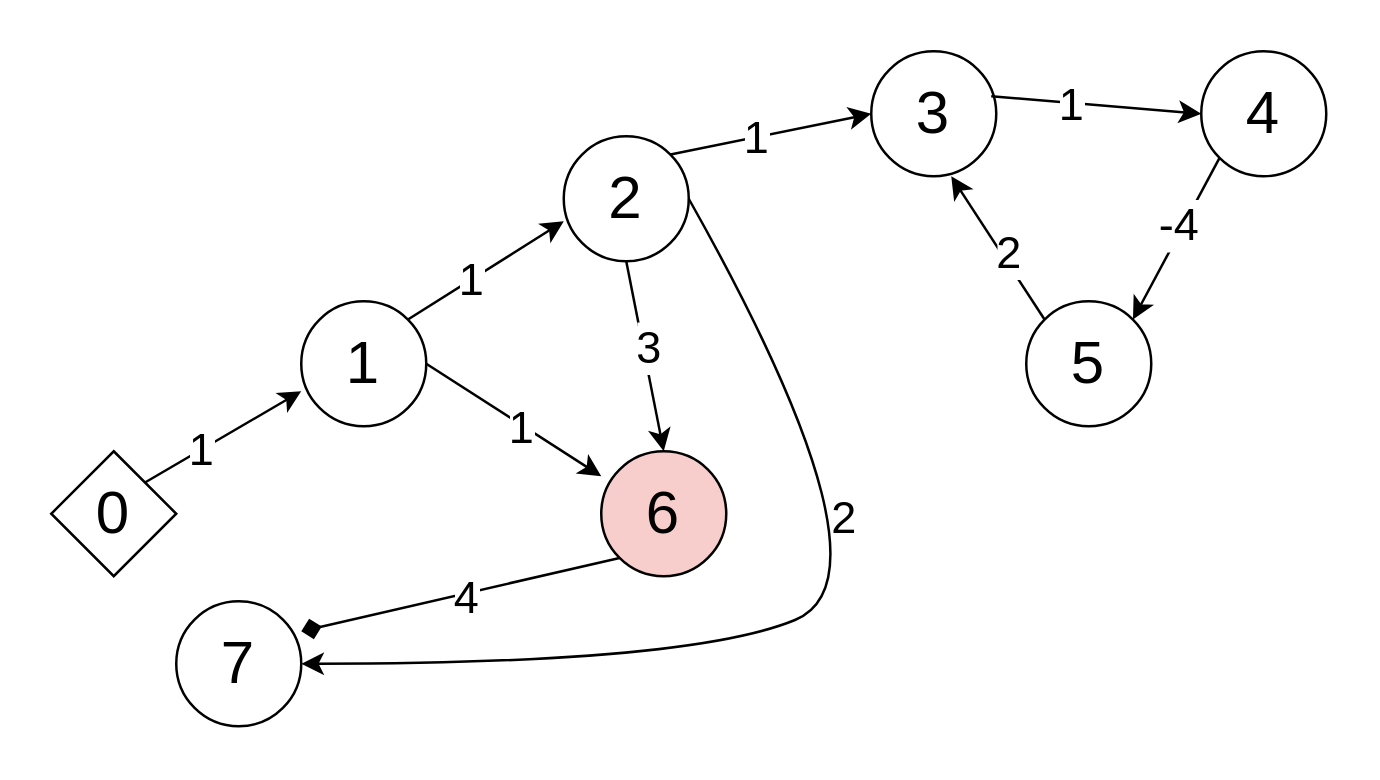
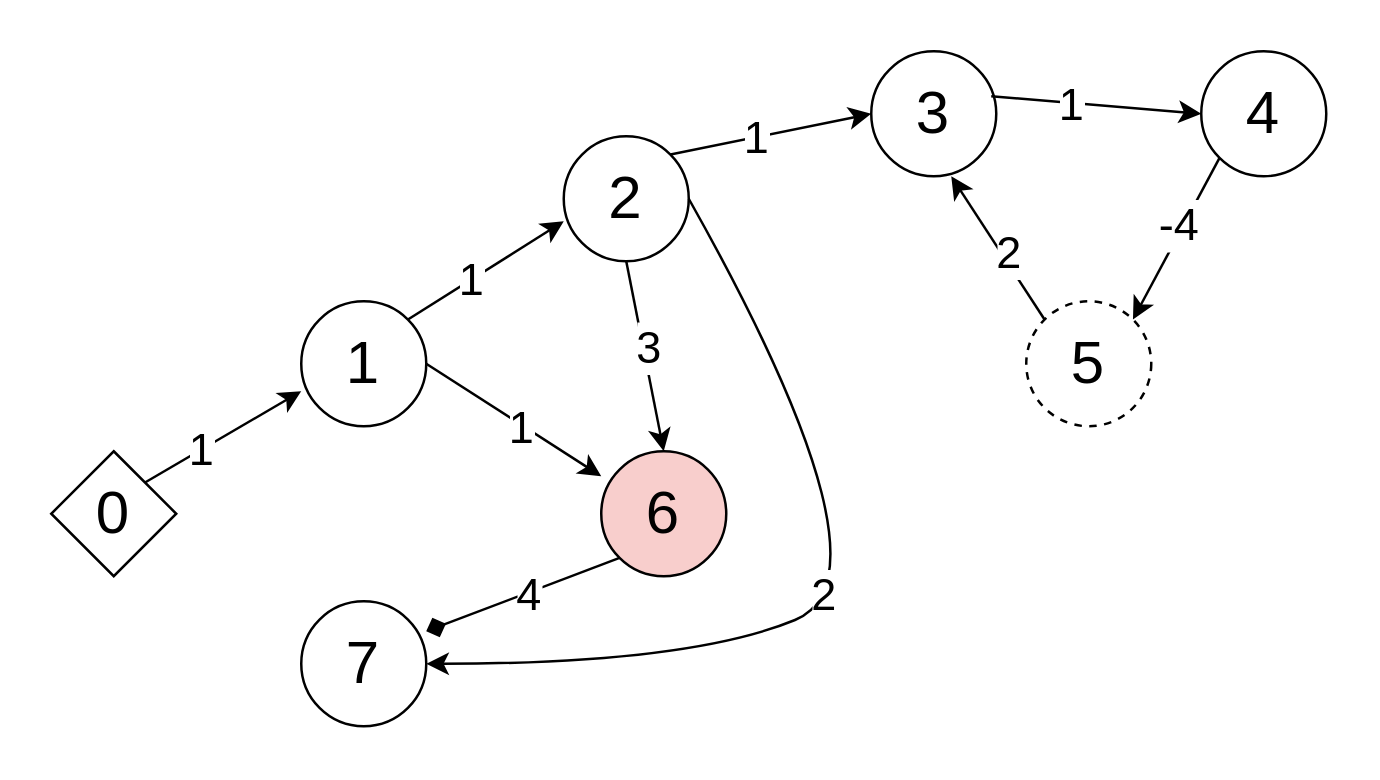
  <mxCell id="0" />
  <mxCell id="1" parent="0" />
  <mxCell id="2" value="&lt;font style=&quot;font-size: 24px&quot;&gt;1&lt;/font&gt;" style="ellipse;whiteSpace=wrap;html=1;aspect=fixed;" vertex="1" parent="1"><mxGeometry x="120" y="120" width="50" height="50" as="geometry" /></mxCell>
  <mxCell id="3" value="&lt;font style=&quot;font-size: 24px&quot;&gt;0&lt;/font&gt;" style="rhombus;whiteSpace=wrap;html=1;aspect=fixed;" vertex="1" parent="1"><mxGeometry x="20" y="180" width="50" height="50" as="geometry" /></mxCell>
  <mxCell id="4" value="&lt;font style=&quot;font-size: 24px&quot;&gt;2&lt;/font&gt;" style="ellipse;whiteSpace=wrap;html=1;aspect=fixed;" vertex="1" parent="1"><mxGeometry x="225" y="54" width="50" height="50" as="geometry" /></mxCell>
  <mxCell id="5" value="&lt;font style=&quot;font-size: 24px&quot;&gt;3&lt;/font&gt;" style="ellipse;whiteSpace=wrap;html=1;aspect=fixed;" vertex="1" parent="1"><mxGeometry x="348" y="20" width="50" height="50" as="geometry" /></mxCell>
  <mxCell id="6" value="&lt;font style=&quot;font-size: 24px&quot;&gt;4&lt;/font&gt;" style="ellipse;whiteSpace=wrap;html=1;aspect=fixed;" vertex="1" parent="1"><mxGeometry x="480" y="20" width="50" height="50" as="geometry" /></mxCell>
- <mxCell id="7" value="&lt;font style=&quot;font-size: 24px&quot;&gt;5&lt;/font&gt;" style="ellipse;whiteSpace=wrap;html=1;aspect=fixed;" vertex="1" parent="1"><mxGeometry x="410" y="120" width="50" height="50" as="geometry" /></mxCell>
+ <mxCell id="7" value="&lt;font style=&quot;font-size: 24px&quot;&gt;5&lt;/font&gt;" style="ellipse;whiteSpace=wrap;html=1;aspect=fixed;dashed=1;" vertex="1" parent="1"><mxGeometry x="410" y="120" width="50" height="50" as="geometry" /></mxCell>
  <mxCell id="8" value="&lt;font style=&quot;font-size: 24px&quot;&gt;6&lt;/font&gt;" style="ellipse;whiteSpace=wrap;html=1;aspect=fixed;fillColor=#f8cecc;" vertex="1" parent="1"><mxGeometry x="240" y="180" width="50" height="50" as="geometry" /></mxCell>
- <mxCell id="9" value="&lt;font style=&quot;font-size: 24px&quot;&gt;7&lt;/font&gt;" style="ellipse;whiteSpace=wrap;html=1;aspect=fixed;" vertex="1" parent="1"><mxGeometry x="70" y="240" width="50" height="50" as="geometry" /></mxCell>
+ <mxCell id="9" value="&lt;font style=&quot;font-size: 24px&quot;&gt;7&lt;/font&gt;" style="ellipse;whiteSpace=wrap;html=1;aspect=fixed;" vertex="1" parent="1"><mxGeometry x="120" y="240" width="50" height="50" as="geometry" /></mxCell>
  <mxCell id="10" value="" style="endArrow=classic;html=1;exitX=1;exitY=0;exitDx=0;exitDy=0;entryX=0;entryY=0.72;entryDx=0;entryDy=0;entryPerimeter=0;" edge="1" parent="1" source="3" target="2"><mxGeometry width="50" height="50" relative="1" as="geometry"><mxPoint x="80" y="250" as="sourcePoint" /><mxPoint x="130" y="200" as="targetPoint" /></mxGeometry></mxCell>
  <mxCell id="11" value="&lt;font style=&quot;font-size: 18px&quot;&gt;1&lt;/font&gt;" style="text;html=1;align=center;verticalAlign=middle;resizable=0;points=[];;labelBackgroundColor=#ffffff;" vertex="1" connectable="0" parent="10"><mxGeometry x="-0.288" relative="1" as="geometry"><mxPoint as="offset" /></mxGeometry></mxCell>
  <mxCell id="12" value="" style="endArrow=classic;html=1;entryX=0;entryY=0.68;entryDx=0;entryDy=0;entryPerimeter=0;exitX=1;exitY=0;exitDx=0;exitDy=0;" edge="1" parent="1" source="2" target="4"><mxGeometry width="50" height="50" relative="1" as="geometry"><mxPoint x="170" y="127" as="sourcePoint" /><mxPoint x="130" y="163" as="targetPoint" /></mxGeometry></mxCell>
  <mxCell id="13" value="&lt;font style=&quot;font-size: 18px&quot;&gt;1&lt;/font&gt;" style="text;html=1;align=center;verticalAlign=middle;resizable=0;points=[];;labelBackgroundColor=#ffffff;" vertex="1" connectable="0" parent="12"><mxGeometry x="-0.22" relative="1" as="geometry"><mxPoint as="offset" /></mxGeometry></mxCell>
  <mxCell id="14" value="" style="endArrow=classic;html=1;exitX=1;exitY=0;exitDx=0;exitDy=0;entryX=0;entryY=0.5;entryDx=0;entryDy=0;" edge="1" parent="1" source="4" target="5"><mxGeometry width="50" height="50" relative="1" as="geometry"><mxPoint x="82.678" y="207.322" as="sourcePoint" /><mxPoint x="140" y="173" as="targetPoint" /></mxGeometry></mxCell>
  <mxCell id="15" value="&lt;font style=&quot;font-size: 18px&quot;&gt;1&lt;/font&gt;" style="text;html=1;align=center;verticalAlign=middle;resizable=0;points=[];;labelBackgroundColor=#ffffff;" vertex="1" connectable="0" parent="14"><mxGeometry x="-0.144" relative="1" as="geometry"><mxPoint as="offset" /></mxGeometry></mxCell>
  <mxCell id="16" value="" style="endArrow=classic;html=1;exitX=0.96;exitY=0.36;exitDx=0;exitDy=0;entryX=0;entryY=0.5;entryDx=0;entryDy=0;exitPerimeter=0;" edge="1" parent="1" source="5" target="6"><mxGeometry width="50" height="50" relative="1" as="geometry"><mxPoint x="92.678" y="217.322" as="sourcePoint" /><mxPoint x="150" y="183" as="targetPoint" /></mxGeometry></mxCell>
  <mxCell id="17" value="&lt;font style=&quot;font-size: 18px&quot;&gt;1&lt;/font&gt;" style="text;html=1;align=center;verticalAlign=middle;resizable=0;points=[];;labelBackgroundColor=#ffffff;" vertex="1" connectable="0" parent="16"><mxGeometry x="-0.235" y="-1" relative="1" as="geometry"><mxPoint as="offset" /></mxGeometry></mxCell>
  <mxCell id="18" value="" style="endArrow=classic;html=1;exitX=0;exitY=1;exitDx=0;exitDy=0;entryX=1;entryY=0;entryDx=0;entryDy=0;" edge="1" parent="1" source="6" target="7"><mxGeometry width="50" height="50" relative="1" as="geometry"><mxPoint x="102.678" y="227.322" as="sourcePoint" /><mxPoint x="160" y="193" as="targetPoint" /></mxGeometry></mxCell>
  <mxCell id="19" value="&lt;font style=&quot;font-size: 18px&quot;&gt;-4&lt;/font&gt;" style="text;html=1;align=center;verticalAlign=middle;resizable=0;points=[];;labelBackgroundColor=#ffffff;" vertex="1" connectable="0" parent="18"><mxGeometry x="-0.157" y="-2" relative="1" as="geometry"><mxPoint as="offset" /></mxGeometry></mxCell>
  <mxCell id="20" value="" style="endArrow=classic;html=1;exitX=0;exitY=0;exitDx=0;exitDy=0;entryX=0.64;entryY=1;entryDx=0;entryDy=0;entryPerimeter=0;" edge="1" parent="1" source="7" target="5"><mxGeometry width="50" height="50" relative="1" as="geometry"><mxPoint x="112.678" y="237.322" as="sourcePoint" /><mxPoint x="170" y="203" as="targetPoint" /></mxGeometry></mxCell>
  <mxCell id="21" value="&lt;font style=&quot;font-size: 18px&quot;&gt;2&lt;/font&gt;" style="text;html=1;align=center;verticalAlign=middle;resizable=0;points=[];;labelBackgroundColor=#ffffff;" vertex="1" connectable="0" parent="20"><mxGeometry x="-0.086" y="-2" relative="1" as="geometry"><mxPoint as="offset" /></mxGeometry></mxCell>
  <mxCell id="22" value="" style="endArrow=classic;html=1;exitX=1;exitY=0.5;exitDx=0;exitDy=0;entryX=0;entryY=0.2;entryDx=0;entryDy=0;entryPerimeter=0;" edge="1" parent="1" source="2" target="8"><mxGeometry width="50" height="50" relative="1" as="geometry"><mxPoint x="122.678" y="247.322" as="sourcePoint" /><mxPoint x="180" y="213" as="targetPoint" /></mxGeometry></mxCell>
  <mxCell id="23" value="&lt;font style=&quot;font-size: 18px&quot;&gt;1&lt;/font&gt;" style="text;html=1;align=center;verticalAlign=middle;resizable=0;points=[];;labelBackgroundColor=#ffffff;" vertex="1" connectable="0" parent="22"><mxGeometry x="0.073" y="-1" relative="1" as="geometry"><mxPoint as="offset" /></mxGeometry></mxCell>
  <mxCell id="24" value="" style="endArrow=classic;html=1;exitX=0.5;exitY=1;exitDx=0;exitDy=0;entryX=0.5;entryY=0;entryDx=0;entryDy=0;" edge="1" parent="1" source="4" target="8"><mxGeometry width="50" height="50" relative="1" as="geometry"><mxPoint x="132.678" y="257.322" as="sourcePoint" /><mxPoint x="190" y="223" as="targetPoint" /></mxGeometry></mxCell>
  <mxCell id="25" value="&lt;font style=&quot;font-size: 18px&quot;&gt;3&lt;/font&gt;" style="text;html=1;align=center;verticalAlign=middle;resizable=0;points=[];;labelBackgroundColor=#ffffff;" vertex="1" connectable="0" parent="24"><mxGeometry x="-0.069" y="2" relative="1" as="geometry"><mxPoint as="offset" /></mxGeometry></mxCell>
  <mxCell id="26" value="" style="endArrow=diamond;html=1;exitX=0;exitY=1;exitDx=0;exitDy=0;entryX=1;entryY=0.24;entryDx=0;entryDy=0;entryPerimeter=0;" edge="1" parent="1" source="8" target="9"><mxGeometry width="50" height="50" relative="1" as="geometry"><mxPoint x="142.678" y="267.322" as="sourcePoint" /><mxPoint x="100" y="370" as="targetPoint" /></mxGeometry></mxCell>
  <mxCell id="27" value="&lt;font style=&quot;font-size: 18px&quot;&gt;4&lt;/font&gt;" style="text;html=1;align=center;verticalAlign=middle;resizable=0;points=[];;labelBackgroundColor=#ffffff;" vertex="1" connectable="0" parent="26"><mxGeometry x="-0.025" y="1" relative="1" as="geometry"><mxPoint as="offset" /></mxGeometry></mxCell>
  <mxCell id="28" value="" style="curved=1;endArrow=classic;html=1;exitX=1;exitY=0.5;exitDx=0;exitDy=0;entryX=1;entryY=0.5;entryDx=0;entryDy=0;" edge="1" parent="1" source="4" target="9"><mxGeometry width="50" height="50" relative="1" as="geometry"><mxPoint x="440" y="330" as="sourcePoint" /><mxPoint x="490" y="280" as="targetPoint" /><Array as="points"><mxPoint x="360" y="230" /><mxPoint x="275" y="265" /></Array></mxGeometry></mxCell>
  <mxCell id="29" value="&lt;font style=&quot;font-size: 18px&quot;&gt;2&lt;/font&gt;" style="text;html=1;align=center;verticalAlign=middle;resizable=0;points=[];;labelBackgroundColor=#ffffff;" vertex="1" connectable="0" parent="28"><mxGeometry x="-0.116" y="-31" relative="1" as="geometry"><mxPoint as="offset" /></mxGeometry></mxCell>
